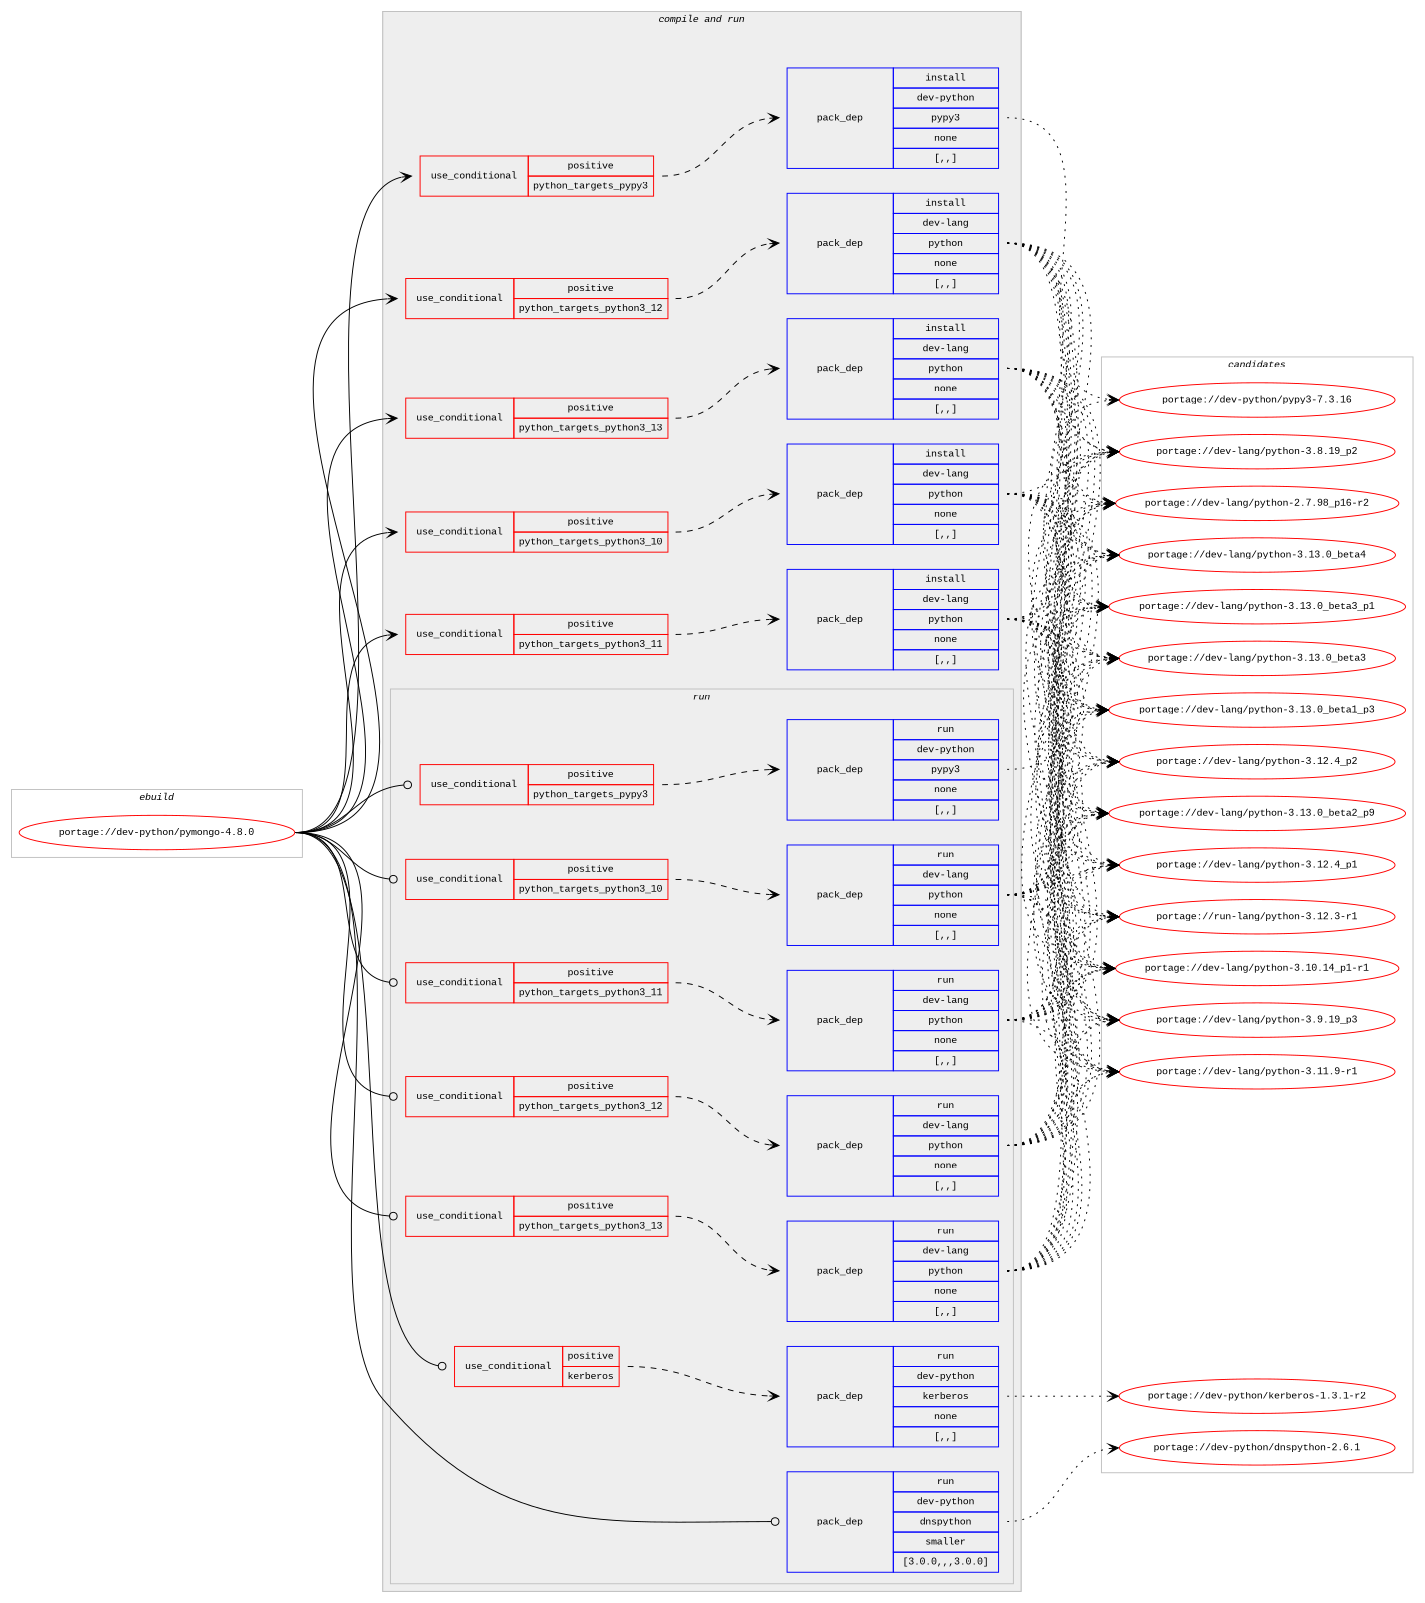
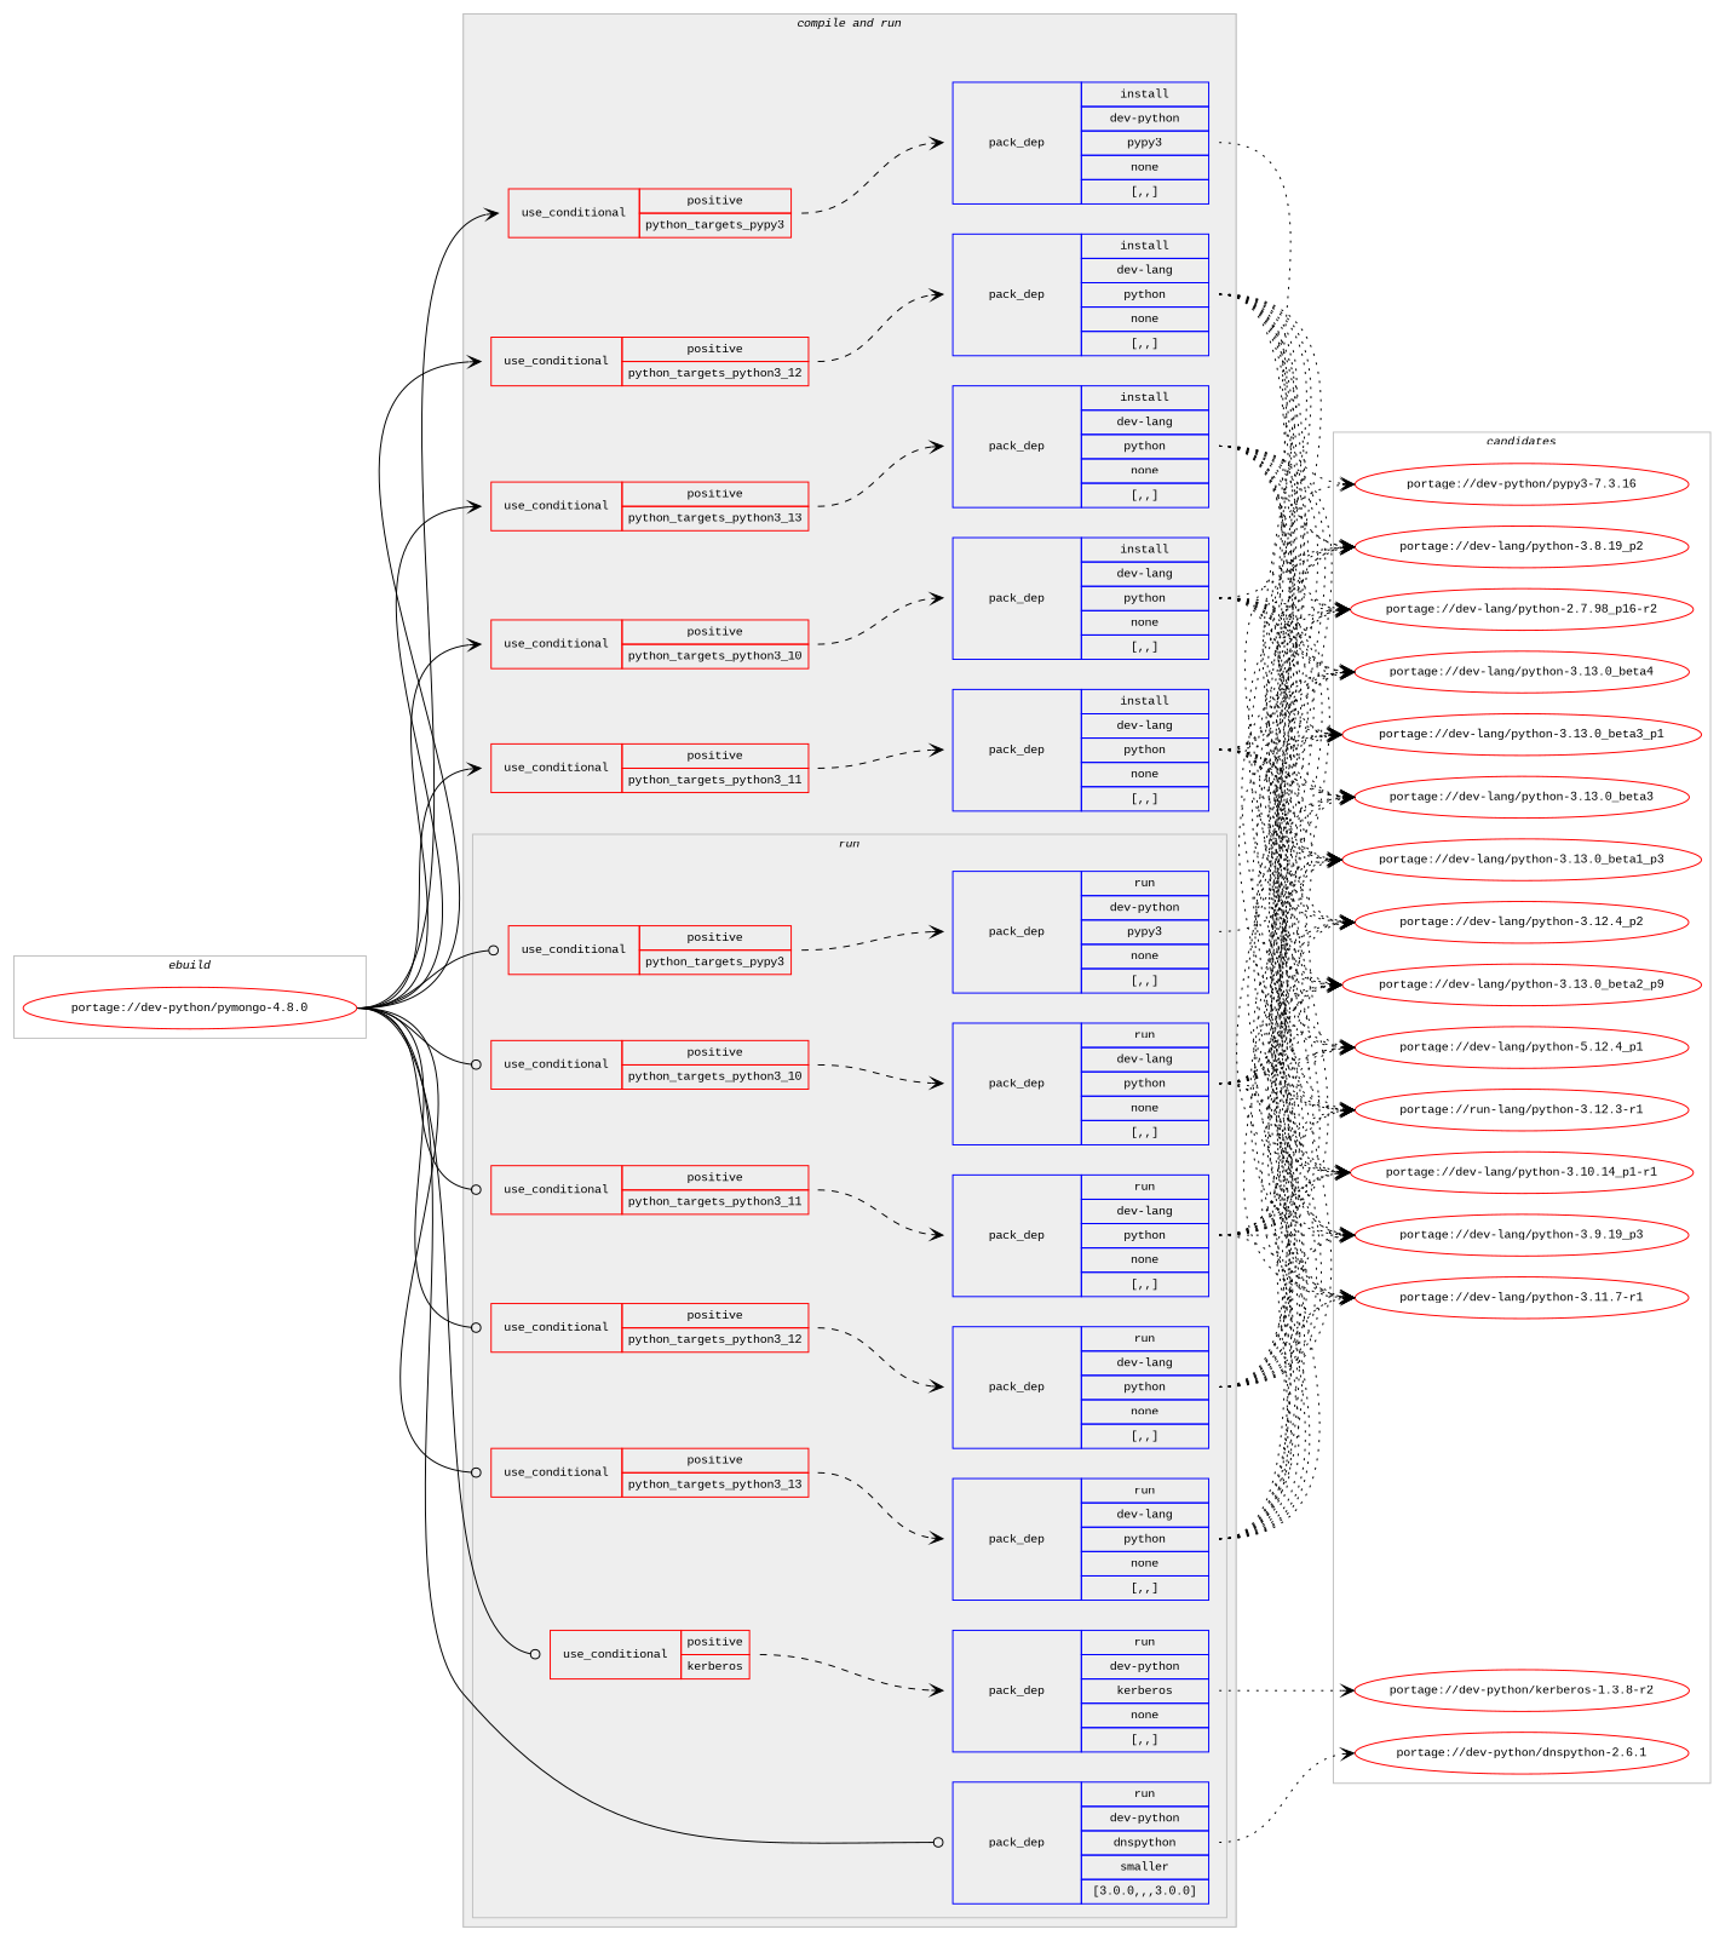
  digraph {
    compound=true
    concentrate=true
    fontname="Liberation Mono"
    fontsize=10
    newrank=true
    rankdir=LR
    ranksep=1.5
    node [color=red fontname="Liberation Mono" fontsize=10 shape=none]
    edge [arrowhead=vee fontname="Liberation Mono" headport=w style=dotted tailport=e weight=100]
    n1 [label="portage://dev-python/pymongo-4.8.0" width=4 shape=""]
    n2 [color=blue label=<<TABLE BORDER="0" CELLBORDER="1" CELLSPACING="0" CELLPADDING="4" WIDTH="220"><TR><TD ROWSPAN="6" CELLPADDING="30">pack_dep</TD></TR><TR><TD WIDTH="110">install</TD></TR><TR><TD>dev-python</TD></TR><TR><TD>pypy3</TD></TR><TR><TD>none</TD></TR><TR><TD>[,,]</TD></TR></TABLE>>]
    n3 [label=<<TABLE BORDER="0" CELLBORDER="1" CELLSPACING="0" CELLPADDING="4"><TR><TD ROWSPAN="3" CELLPADDING="10">use_conditional</TD></TR><TR><TD>positive</TD></TR><TR><TD>python_targets_pypy3</TD></TR></TABLE>>]
    n4 [color=blue label=<<TABLE BORDER="0" CELLBORDER="1" CELLSPACING="0" CELLPADDING="4" WIDTH="220"><TR><TD ROWSPAN="6" CELLPADDING="30">pack_dep</TD></TR><TR><TD WIDTH="110">install</TD></TR><TR><TD>dev-lang</TD></TR><TR><TD>python</TD></TR><TR><TD>none</TD></TR><TR><TD>[,,]</TD></TR></TABLE>>]
    n5 [label=<<TABLE BORDER="0" CELLBORDER="1" CELLSPACING="0" CELLPADDING="4"><TR><TD ROWSPAN="3" CELLPADDING="10">use_conditional</TD></TR><TR><TD>positive</TD></TR><TR><TD>python_targets_python3_10</TD></TR></TABLE>>]
    n6 [color=blue label=<<TABLE BORDER="0" CELLBORDER="1" CELLSPACING="0" CELLPADDING="4" WIDTH="220"><TR><TD ROWSPAN="6" CELLPADDING="30">pack_dep</TD></TR><TR><TD WIDTH="110">install</TD></TR><TR><TD>dev-lang</TD></TR><TR><TD>python</TD></TR><TR><TD>none</TD></TR><TR><TD>[,,]</TD></TR></TABLE>>]
    n7 [label=<<TABLE BORDER="0" CELLBORDER="1" CELLSPACING="0" CELLPADDING="4"><TR><TD ROWSPAN="3" CELLPADDING="10">use_conditional</TD></TR><TR><TD>positive</TD></TR><TR><TD>python_targets_python3_11</TD></TR></TABLE>>]
    n8 [color=blue label=<<TABLE BORDER="0" CELLBORDER="1" CELLSPACING="0" CELLPADDING="4" WIDTH="220"><TR><TD ROWSPAN="6" CELLPADDING="30">pack_dep</TD></TR><TR><TD WIDTH="110">install</TD></TR><TR><TD>dev-lang</TD></TR><TR><TD>python</TD></TR><TR><TD>none</TD></TR><TR><TD>[,,]</TD></TR></TABLE>>]
    n9 [label=<<TABLE BORDER="0" CELLBORDER="1" CELLSPACING="0" CELLPADDING="4"><TR><TD ROWSPAN="3" CELLPADDING="10">use_conditional</TD></TR><TR><TD>positive</TD></TR><TR><TD>python_targets_python3_12</TD></TR></TABLE>>]
    n10 [color=blue label=<<TABLE BORDER="0" CELLBORDER="1" CELLSPACING="0" CELLPADDING="4" WIDTH="220"><TR><TD ROWSPAN="6" CELLPADDING="30">pack_dep</TD></TR><TR><TD WIDTH="110">install</TD></TR><TR><TD>dev-lang</TD></TR><TR><TD>python</TD></TR><TR><TD>none</TD></TR><TR><TD>[,,]</TD></TR></TABLE>>]
    n11 [label=<<TABLE BORDER="0" CELLBORDER="1" CELLSPACING="0" CELLPADDING="4"><TR><TD ROWSPAN="3" CELLPADDING="10">use_conditional</TD></TR><TR><TD>positive</TD></TR><TR><TD>python_targets_python3_13</TD></TR></TABLE>>]
    n12 [color=blue label=<<TABLE BORDER="0" CELLBORDER="1" CELLSPACING="0" CELLPADDING="4" WIDTH="220"><TR><TD ROWSPAN="6" CELLPADDING="30">pack_dep</TD></TR><TR><TD WIDTH="110">run</TD></TR><TR><TD>dev-python</TD></TR><TR><TD>kerberos</TD></TR><TR><TD>none</TD></TR><TR><TD>[,,]</TD></TR></TABLE>>]
    n13 [label=<<TABLE BORDER="0" CELLBORDER="1" CELLSPACING="0" CELLPADDING="4"><TR><TD ROWSPAN="3" CELLPADDING="10">use_conditional</TD></TR><TR><TD>positive</TD></TR><TR><TD>kerberos</TD></TR></TABLE>>]
    n14 [color=blue label=<<TABLE BORDER="0" CELLBORDER="1" CELLSPACING="0" CELLPADDING="4" WIDTH="220"><TR><TD ROWSPAN="6" CELLPADDING="30">pack_dep</TD></TR><TR><TD WIDTH="110">run</TD></TR><TR><TD>dev-python</TD></TR><TR><TD>pypy3</TD></TR><TR><TD>none</TD></TR><TR><TD>[,,]</TD></TR></TABLE>>]
    n15 [label=<<TABLE BORDER="0" CELLBORDER="1" CELLSPACING="0" CELLPADDING="4"><TR><TD ROWSPAN="3" CELLPADDING="10">use_conditional</TD></TR><TR><TD>positive</TD></TR><TR><TD>python_targets_pypy3</TD></TR></TABLE>>]
    n16 [color=blue label=<<TABLE BORDER="0" CELLBORDER="1" CELLSPACING="0" CELLPADDING="4" WIDTH="220"><TR><TD ROWSPAN="6" CELLPADDING="30">pack_dep</TD></TR><TR><TD WIDTH="110">run</TD></TR><TR><TD>dev-lang</TD></TR><TR><TD>python</TD></TR><TR><TD>none</TD></TR><TR><TD>[,,]</TD></TR></TABLE>>]
    n17 [label=<<TABLE BORDER="0" CELLBORDER="1" CELLSPACING="0" CELLPADDING="4"><TR><TD ROWSPAN="3" CELLPADDING="10">use_conditional</TD></TR><TR><TD>positive</TD></TR><TR><TD>python_targets_python3_10</TD></TR></TABLE>>]
    n18 [color=blue label=<<TABLE BORDER="0" CELLBORDER="1" CELLSPACING="0" CELLPADDING="4" WIDTH="220"><TR><TD ROWSPAN="6" CELLPADDING="30">pack_dep</TD></TR><TR><TD WIDTH="110">run</TD></TR><TR><TD>dev-lang</TD></TR><TR><TD>python</TD></TR><TR><TD>none</TD></TR><TR><TD>[,,]</TD></TR></TABLE>>]
    n19 [label=<<TABLE BORDER="0" CELLBORDER="1" CELLSPACING="0" CELLPADDING="4"><TR><TD ROWSPAN="3" CELLPADDING="10">use_conditional</TD></TR><TR><TD>positive</TD></TR><TR><TD>python_targets_python3_11</TD></TR></TABLE>>]
    n20 [color=blue label=<<TABLE BORDER="0" CELLBORDER="1" CELLSPACING="0" CELLPADDING="4" WIDTH="220"><TR><TD ROWSPAN="6" CELLPADDING="30">pack_dep</TD></TR><TR><TD WIDTH="110">run</TD></TR><TR><TD>dev-lang</TD></TR><TR><TD>python</TD></TR><TR><TD>none</TD></TR><TR><TD>[,,]</TD></TR></TABLE>>]
    n21 [label=<<TABLE BORDER="0" CELLBORDER="1" CELLSPACING="0" CELLPADDING="4"><TR><TD ROWSPAN="3" CELLPADDING="10">use_conditional</TD></TR><TR><TD>positive</TD></TR><TR><TD>python_targets_python3_12</TD></TR></TABLE>>]
    n22 [color=blue label=<<TABLE BORDER="0" CELLBORDER="1" CELLSPACING="0" CELLPADDING="4" WIDTH="220"><TR><TD ROWSPAN="6" CELLPADDING="30">pack_dep</TD></TR><TR><TD WIDTH="110">run</TD></TR><TR><TD>dev-lang</TD></TR><TR><TD>python</TD></TR><TR><TD>none</TD></TR><TR><TD>[,,]</TD></TR></TABLE>>]
    n23 [label=<<TABLE BORDER="0" CELLBORDER="1" CELLSPACING="0" CELLPADDING="4"><TR><TD ROWSPAN="3" CELLPADDING="10">use_conditional</TD></TR><TR><TD>positive</TD></TR><TR><TD>python_targets_python3_13</TD></TR></TABLE>>]
    n24 [color=blue label=<<TABLE BORDER="0" CELLBORDER="1" CELLSPACING="0" CELLPADDING="4" WIDTH="220"><TR><TD ROWSPAN="6" CELLPADDING="30">pack_dep</TD></TR><TR><TD WIDTH="110">run</TD></TR><TR><TD>dev-python</TD></TR><TR><TD>dnspython</TD></TR><TR><TD>smaller</TD></TR><TR><TD>[3.0.0,,,3.0.0]</TD></TR></TABLE>>]
    n25 [label="portage://dev-python/pypy3-7.3.16" width=4 shape=""]
    n26 [label="portage://dev-lang/python-3.13.0_beta4" width=4 shape=""]
    n27 [label="portage://dev-lang/python-3.13.0_beta3_p1" width=4 shape=""]
    n28 [label="portage://dev-lang/python-3.13.0_beta3" width=4 shape=""]
    n29 [label="portage://dev-lang/python-3.13.0_beta2_p9" width=4 shape=""]
    n30 [label="portage://dev-lang/python-3.13.0_beta1_p3" width=4 shape=""]
    n31 [label="portage://dev-lang/python-3.12.4_p2" width=4 shape=""]
-   n32 [label="portage://dev-lang/python-3.12.4_p1" width=4 shape=""]
+   n32 [label="portage://dev-lang/python-5.12.4_p1" width=4 shape=""]
    n33 [label="portage://run-lang/python-3.12.3-r1" width=4 shape=""]
-   n34 [label="portage://dev-lang/python-3.11.9-r1" width=4 shape=""]
+   n34 [label="portage://dev-lang/python-3.11.7-r1" width=4 shape=""]
    n35 [label="portage://dev-lang/python-3.10.14_p1-r1" width=4 shape=""]
    n36 [label="portage://dev-lang/python-3.9.19_p3" width=4 shape=""]
    n37 [label="portage://dev-lang/python-3.8.19_p2" width=4 shape=""]
    n38 [label="portage://dev-lang/python-2.7.98_p16-r2" width=4 shape=""]
-   n39 [label="portage://dev-python/kerberos-1.3.1-r2" width=4 shape=""]
+   n39 [label="portage://dev-python/kerberos-1.3.8-r2" width=4 shape=""]
    n40 [label="portage://dev-python/dnspython-2.6.1" width=4 shape=""]
    subgraph cluster_1 {
      color=gray
      label=<<i>ebuild</i>>
      n1
    }
    subgraph cluster_2 {
      color=gray
      label=<<i>dependencies</i>>
      subgraph cluster_3 {
        color=gray
        fillcolor="#eeeeee"
        label=<<i>compile</i>>
        style=filled
        subgraph sub_4 {
          color=gray
          fillcolor="#eeeeee"
          label=<<i>compile</i>>
          style=filled
          n3
          subgraph sub_5 {
            color=gray
            fillcolor="#eeeeee"
            label=<<i>compile</i>>
            style=filled
            n2
          }
        }
        subgraph sub_6 {
          color=gray
          fillcolor="#eeeeee"
          label=<<i>compile</i>>
          style=filled
          n5
          subgraph sub_7 {
            color=gray
            fillcolor="#eeeeee"
            label=<<i>compile</i>>
            style=filled
            n4
          }
        }
        subgraph sub_8 {
          color=gray
          fillcolor="#eeeeee"
          label=<<i>compile</i>>
          style=filled
          n7
          subgraph sub_9 {
            color=gray
            fillcolor="#eeeeee"
            label=<<i>compile</i>>
            style=filled
            n6
          }
        }
        subgraph sub_10 {
          color=gray
          fillcolor="#eeeeee"
          label=<<i>compile</i>>
          style=filled
          n9
          subgraph sub_11 {
            color=gray
            fillcolor="#eeeeee"
            label=<<i>compile</i>>
            style=filled
            n8
          }
        }
        subgraph sub_12 {
          color=gray
          fillcolor="#eeeeee"
          label=<<i>compile</i>>
          style=filled
          n11
          subgraph sub_13 {
            color=gray
            fillcolor="#eeeeee"
            label=<<i>compile</i>>
            style=filled
            n10
          }
        }
      }
      subgraph cluster_14 {
        color=gray
        fillcolor="#eeeeee"
        label=<<i>compile and run</i>>
        style=filled
      }
      subgraph cluster_15 {
        color=gray
        fillcolor="#eeeeee"
        label=<<i>run</i>>
        style=filled
        subgraph sub_16 {
          color=gray
          fillcolor="#eeeeee"
          label=<<i>run</i>>
          style=filled
          n13
          subgraph sub_17 {
            color=gray
            fillcolor="#eeeeee"
            label=<<i>run</i>>
            style=filled
            n12
          }
        }
        subgraph sub_18 {
          color=gray
          fillcolor="#eeeeee"
          label=<<i>run</i>>
          style=filled
          n15
          subgraph sub_19 {
            color=gray
            fillcolor="#eeeeee"
            label=<<i>run</i>>
            style=filled
            n14
          }
        }
        subgraph sub_20 {
          color=gray
          fillcolor="#eeeeee"
          label=<<i>run</i>>
          style=filled
          n17
          subgraph sub_21 {
            color=gray
            fillcolor="#eeeeee"
            label=<<i>run</i>>
            style=filled
            n16
          }
        }
        subgraph sub_22 {
          color=gray
          fillcolor="#eeeeee"
          label=<<i>run</i>>
          style=filled
          n19
          subgraph sub_23 {
            color=gray
            fillcolor="#eeeeee"
            label=<<i>run</i>>
            style=filled
            n18
          }
        }
        subgraph sub_24 {
          color=gray
          fillcolor="#eeeeee"
          label=<<i>run</i>>
          style=filled
          n21
          subgraph sub_25 {
            color=gray
            fillcolor="#eeeeee"
            label=<<i>run</i>>
            style=filled
            n20
          }
        }
        subgraph sub_26 {
          color=gray
          fillcolor="#eeeeee"
          label=<<i>run</i>>
          style=filled
          n23
          subgraph sub_27 {
            color=gray
            fillcolor="#eeeeee"
            label=<<i>run</i>>
            style=filled
            n22
          }
        }
        subgraph sub_28 {
          color=gray
          fillcolor="#eeeeee"
          label=<<i>run</i>>
          style=filled
          n24
        }
      }
    }
    subgraph cluster_29 {
      color=gray
      label=<<i>candidates</i>>
      rank=same
      subgraph sub_30 {
        color=black
        label=<<i>candidates</i>>
        nodesep=1
        rank=same
        n25
      }
      subgraph sub_31 {
        color=black
        label=<<i>candidates</i>>
        nodesep=1
        rank=same
        n26
        n27
        n28
        n29
        n30
        n31
        n32
        n33
        n34
        n35
        n36
        n37
        n38
      }
      subgraph sub_32 {
        color=black
        label=<<i>candidates</i>>
        nodesep=1
        rank=same
        n26
        n27
        n28
        n29
        n30
        n31
        n32
        n33
        n34
        n35
        n36
        n37
        n38
      }
      subgraph sub_33 {
        color=black
        label=<<i>candidates</i>>
        nodesep=1
        rank=same
        n26
        n27
        n28
        n29
        n30
        n31
        n32
        n33
        n34
        n35
        n36
        n37
        n38
      }
      subgraph sub_34 {
        color=black
        label=<<i>candidates</i>>
        nodesep=1
        rank=same
        n26
        n27
        n28
        n29
        n30
        n31
        n32
        n33
        n34
        n35
        n36
        n37
        n38
      }
      subgraph sub_35 {
        color=black
        label=<<i>candidates</i>>
        nodesep=1
        rank=same
        n39
      }
      subgraph sub_36 {
        color=black
        label=<<i>candidates</i>>
        nodesep=1
        rank=same
        n25
      }
      subgraph sub_37 {
        color=black
        label=<<i>candidates</i>>
        nodesep=1
        rank=same
        n26
        n27
        n28
        n29
        n30
        n31
        n32
        n33
        n34
        n35
        n36
        n37
        n38
      }
      subgraph sub_38 {
        color=black
        label=<<i>candidates</i>>
        nodesep=1
        rank=same
        n26
        n27
        n28
        n29
        n30
        n31
        n32
        n33
        n34
        n35
        n36
        n37
        n38
      }
      subgraph sub_39 {
        color=black
        label=<<i>candidates</i>>
        nodesep=1
        rank=same
        n26
        n27
        n28
        n29
        n30
        n31
        n32
        n33
        n34
        n35
        n36
        n37
        n38
      }
      subgraph sub_40 {
        color=black
        label=<<i>candidates</i>>
        nodesep=1
        rank=same
        n26
        n27
        n28
        n29
        n30
        n31
        n32
        n33
        n34
        n35
        n36
        n37
        n38
      }
      subgraph sub_41 {
        color=black
        label=<<i>candidates</i>>
        nodesep=1
        rank=same
        n40
      }
    }
    n1 -> n3 [style=solid weight=20]
    n1 -> n5 [style=solid weight=20]
    n1 -> n7 [style=solid weight=20]
    n1 -> n9 [style=solid weight=20]
    n1 -> n11 [style=solid weight=20]
    n1 -> n13 [arrowhead=odot style=solid weight=20]
    n1 -> n15 [arrowhead=odot style=solid weight=20]
    n1 -> n17 [arrowhead=odot style=solid weight=20]
    n1 -> n19 [arrowhead=odot style=solid weight=20]
    n1 -> n21 [arrowhead=odot style=solid weight=20]
    n1 -> n23 [arrowhead=odot style=solid weight=20]
    n1 -> n24 [arrowhead=odot style=solid weight=20]
    n2 -> n25
    n3 -> n2 [style=dashed weight=20]
    n4 -> n26
    n4 -> n27
    n4 -> n28
    n4 -> n29
    n4 -> n30
    n4 -> n31
    n4 -> n32
    n4 -> n33
    n4 -> n34
    n4 -> n35
    n4 -> n36
    n4 -> n37
    n4 -> n38
    n5 -> n4 [style=dashed weight=20]
    n6 -> n26
    n6 -> n27
    n6 -> n28
    n6 -> n29
    n6 -> n30
    n6 -> n31
    n6 -> n32
    n6 -> n33
    n6 -> n34
    n6 -> n35
    n6 -> n36
    n6 -> n37
    n6 -> n38
    n7 -> n6 [style=dashed weight=20]
    n8 -> n26
    n8 -> n27
    n8 -> n28
    n8 -> n29
    n8 -> n30
    n8 -> n31
    n8 -> n32
    n8 -> n33
    n8 -> n34
    n8 -> n35
    n8 -> n36
    n8 -> n37
    n8 -> n38
    n9 -> n8 [style=dashed weight=20]
    n10 -> n26
    n10 -> n27
    n10 -> n28
    n10 -> n29
    n10 -> n30
    n10 -> n31
    n10 -> n32
    n10 -> n33
    n10 -> n34
    n10 -> n35
    n10 -> n36
    n10 -> n37
    n10 -> n38
    n11 -> n10 [style=dashed weight=20]
    n12 -> n39
    n13 -> n12 [style=dashed weight=20]
    n14 -> n25
    n15 -> n14 [style=dashed weight=20]
    n16 -> n26
    n16 -> n27
    n16 -> n28
    n16 -> n29
    n16 -> n30
    n16 -> n31
    n16 -> n32
    n16 -> n33
    n16 -> n34
    n16 -> n35
    n16 -> n36
    n16 -> n37
    n16 -> n38
    n17 -> n16 [style=dashed weight=20]
    n18 -> n26
    n18 -> n27
    n18 -> n28
    n18 -> n29
    n18 -> n30
    n18 -> n31
    n18 -> n32
    n18 -> n33
    n18 -> n34
    n18 -> n35
    n18 -> n36
    n18 -> n37
    n18 -> n38
    n19 -> n18 [style=dashed weight=20]
    n20 -> n26
    n20 -> n27
    n20 -> n28
    n20 -> n29
    n20 -> n30
    n20 -> n31
    n20 -> n32
    n20 -> n33
    n20 -> n34
    n20 -> n35
    n20 -> n36
    n20 -> n37
    n20 -> n38
    n21 -> n20 [style=dashed weight=20]
    n22 -> n26
    n22 -> n27
    n22 -> n28
    n22 -> n29
    n22 -> n30
    n22 -> n31
    n22 -> n32
    n22 -> n33
    n22 -> n34
    n22 -> n35
    n22 -> n36
    n22 -> n37
    n22 -> n38
    n23 -> n22 [style=dashed weight=20]
    n24 -> n40
  }
